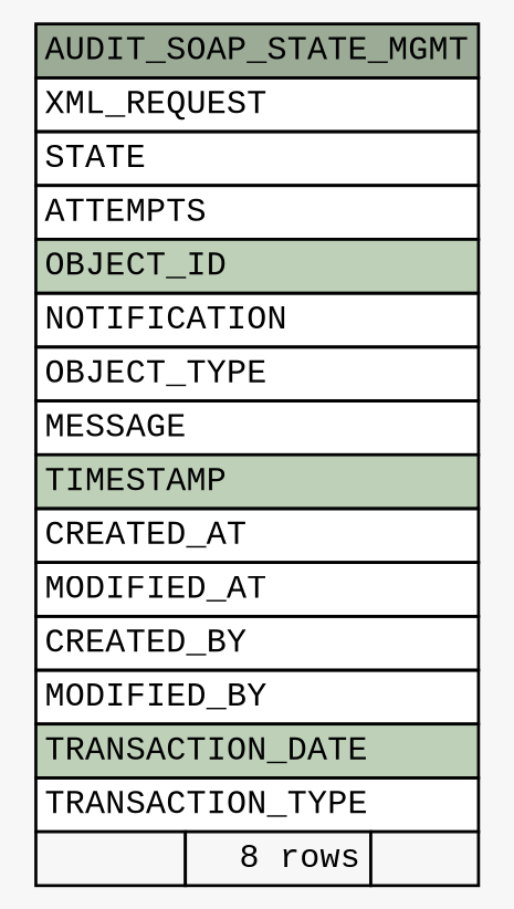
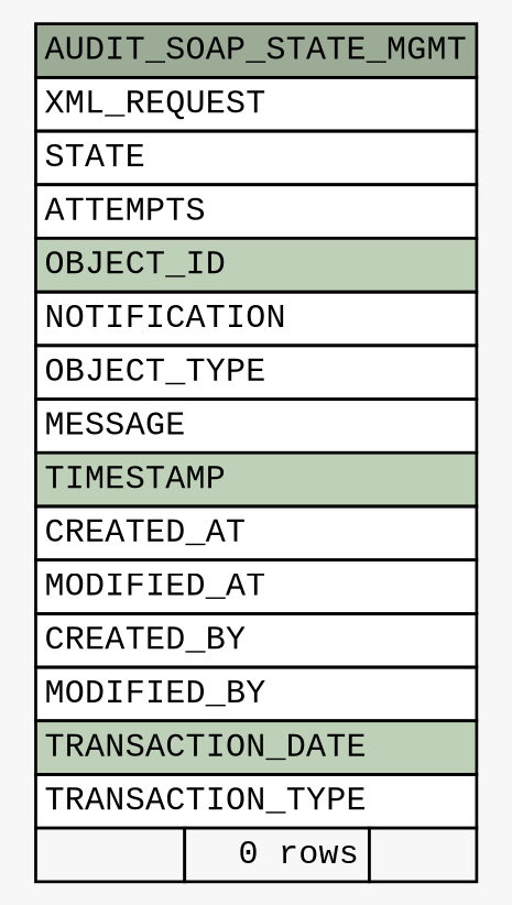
  digraph {
    bgcolor="#f7f7f7"
    fontname="Liberation Mono"
    fontsize=11
    nodesep=0.18
    rankdir=TB
    ranksep=0.46
-   n1 [fontname="Liberation Mono" fontsize=11 label=<     <TABLE BORDER="0" CELLBORDER="1" CELLSPACING="0" BGCOLOR="#ffffff">       <TR><TD COLSPAN="3" BGCOLOR="#9bab96" ALIGN="CENTER">AUDIT_SOAP_STATE_MGMT</TD></TR>       <TR><TD PORT="XML_REQUEST" COLSPAN="3" ALIGN="LEFT">XML_REQUEST</TD></TR>       <TR><TD PORT="STATE" COLSPAN="3" ALIGN="LEFT">STATE</TD></TR>       <TR><TD PORT="ATTEMPTS" COLSPAN="3" ALIGN="LEFT">ATTEMPTS</TD></TR>       <TR><TD PORT="OBJECT_ID" COLSPAN="3" BGCOLOR="#bed1b8" ALIGN="LEFT">OBJECT_ID</TD></TR>       <TR><TD PORT="NOTIFICATION" COLSPAN="3" ALIGN="LEFT">NOTIFICATION</TD></TR>       <TR><TD PORT="OBJECT_TYPE" COLSPAN="3" ALIGN="LEFT">OBJECT_TYPE</TD></TR>       <TR><TD PORT="MESSAGE" COLSPAN="3" ALIGN="LEFT">MESSAGE</TD></TR>       <TR><TD PORT="TIMESTAMP" COLSPAN="3" BGCOLOR="#bed1b8" ALIGN="LEFT">TIMESTAMP</TD></TR>       <TR><TD PORT="CREATED_AT" COLSPAN="3" ALIGN="LEFT">CREATED_AT</TD></TR>       <TR><TD PORT="MODIFIED_AT" COLSPAN="3" ALIGN="LEFT">MODIFIED_AT</TD></TR>       <TR><TD PORT="CREATED_BY" COLSPAN="3" ALIGN="LEFT">CREATED_BY</TD></TR>       <TR><TD PORT="MODIFIED_BY" COLSPAN="3" ALIGN="LEFT">MODIFIED_BY</TD></TR>       <TR><TD PORT="TRANSACTION_DATE" COLSPAN="3" BGCOLOR="#bed1b8" ALIGN="LEFT">TRANSACTION_DATE</TD></TR>       <TR><TD PORT="TRANSACTION_TYPE" COLSPAN="3" ALIGN="LEFT">TRANSACTION_TYPE</TD></TR>       <TR><TD ALIGN="LEFT" BGCOLOR="#f7f7f7">  </TD><TD ALIGN="RIGHT" BGCOLOR="#f7f7f7">8 rows</TD><TD ALIGN="RIGHT" BGCOLOR="#f7f7f7">  </TD></TR>     </TABLE>> shape=plaintext]
+   n1 [fontname="Liberation Mono" fontsize=11 label=<     <TABLE BORDER="0" CELLBORDER="1" CELLSPACING="0" BGCOLOR="#ffffff">       <TR><TD COLSPAN="3" BGCOLOR="#9bab96" ALIGN="CENTER">AUDIT_SOAP_STATE_MGMT</TD></TR>       <TR><TD PORT="XML_REQUEST" COLSPAN="3" ALIGN="LEFT">XML_REQUEST</TD></TR>       <TR><TD PORT="STATE" COLSPAN="3" ALIGN="LEFT">STATE</TD></TR>       <TR><TD PORT="ATTEMPTS" COLSPAN="3" ALIGN="LEFT">ATTEMPTS</TD></TR>       <TR><TD PORT="OBJECT_ID" COLSPAN="3" BGCOLOR="#bed1b8" ALIGN="LEFT">OBJECT_ID</TD></TR>       <TR><TD PORT="NOTIFICATION" COLSPAN="3" ALIGN="LEFT">NOTIFICATION</TD></TR>       <TR><TD PORT="OBJECT_TYPE" COLSPAN="3" ALIGN="LEFT">OBJECT_TYPE</TD></TR>       <TR><TD PORT="MESSAGE" COLSPAN="3" ALIGN="LEFT">MESSAGE</TD></TR>       <TR><TD PORT="TIMESTAMP" COLSPAN="3" BGCOLOR="#bed1b8" ALIGN="LEFT">TIMESTAMP</TD></TR>       <TR><TD PORT="CREATED_AT" COLSPAN="3" ALIGN="LEFT">CREATED_AT</TD></TR>       <TR><TD PORT="MODIFIED_AT" COLSPAN="3" ALIGN="LEFT">MODIFIED_AT</TD></TR>       <TR><TD PORT="CREATED_BY" COLSPAN="3" ALIGN="LEFT">CREATED_BY</TD></TR>       <TR><TD PORT="MODIFIED_BY" COLSPAN="3" ALIGN="LEFT">MODIFIED_BY</TD></TR>       <TR><TD PORT="TRANSACTION_DATE" COLSPAN="3" BGCOLOR="#bed1b8" ALIGN="LEFT">TRANSACTION_DATE</TD></TR>       <TR><TD PORT="TRANSACTION_TYPE" COLSPAN="3" ALIGN="LEFT">TRANSACTION_TYPE</TD></TR>       <TR><TD ALIGN="LEFT" BGCOLOR="#f7f7f7">  </TD><TD ALIGN="RIGHT" BGCOLOR="#f7f7f7">0 rows</TD><TD ALIGN="RIGHT" BGCOLOR="#f7f7f7">  </TD></TR>     </TABLE>> shape=plaintext]
  }
